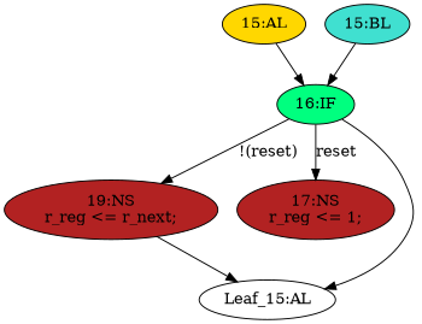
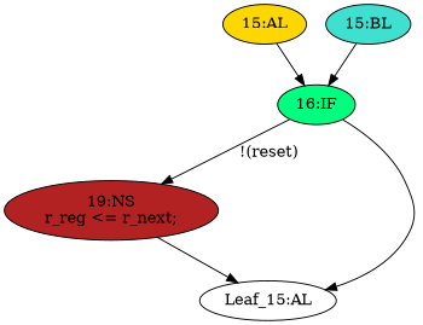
  strict digraph {
    node [fillcolor=firebrick statements="[]" style=filled typ=NonblockingSubstitution]
    edge [cond="[]" lineno=None]
    n1 [ast="<pyverilog.vparser.ast.IfStatement object at 0x7f97d35d8410>" fillcolor=springgreen label="16:IF" typ=IfStatement]
    n2 [ast="<pyverilog.vparser.ast.NonblockingSubstitution object at 0x7f97d35d8d90>" label="19:NS\nr_reg <= r_next;" statements="[<pyverilog.vparser.ast.NonblockingSubstitution object at 0x7f97d35d8d90>]"]
-   n3 [ast="<pyverilog.vparser.ast.NonblockingSubstitution object at 0x7f97d35d8c10>" label="17:NS\nr_reg <= 1;" statements="[<pyverilog.vparser.ast.NonblockingSubstitution object at 0x7f97d35d8c10>]"]
    n4 [def_var="['r_reg']" label="Leaf_15:AL" fillcolor="" statements="" style="" typ=""]
    n5 [ast="<pyverilog.vparser.ast.Always object at 0x7f97d30d8590>" clk_sens=True fillcolor=gold label="15:AL" sens="['clk', 'reset']" typ=Always use_var="['reset', 'r_next']"]
    n6 [ast="<pyverilog.vparser.ast.Block object at 0x7f97d30d8d50>" fillcolor=turquoise label="15:BL" typ=Block]
    n1 -> n2 [cond="['reset']" label="!(reset)" lineno=16]
-   n1 -> n3 [cond="['reset']" label=reset lineno=16]
    n1 -> n4
    n2 -> n4
    n5 -> n1
    n6 -> n1
  }
